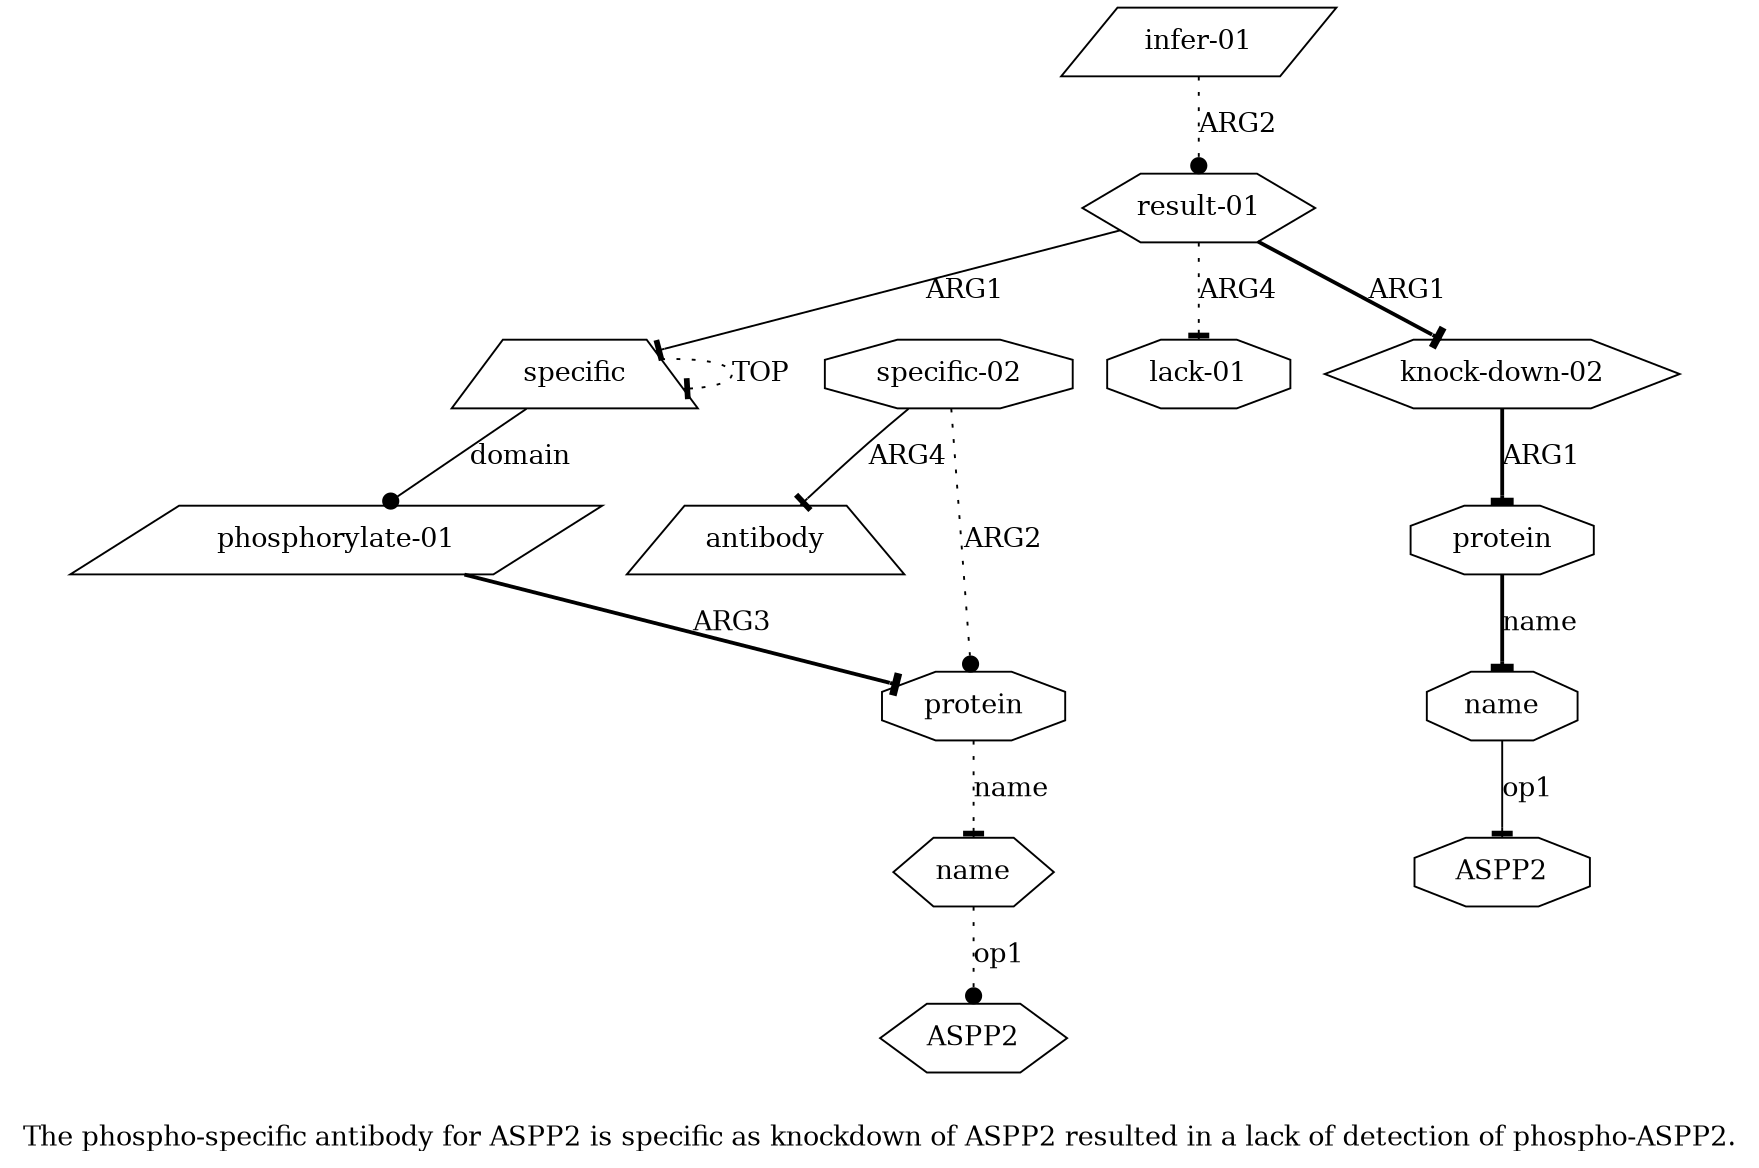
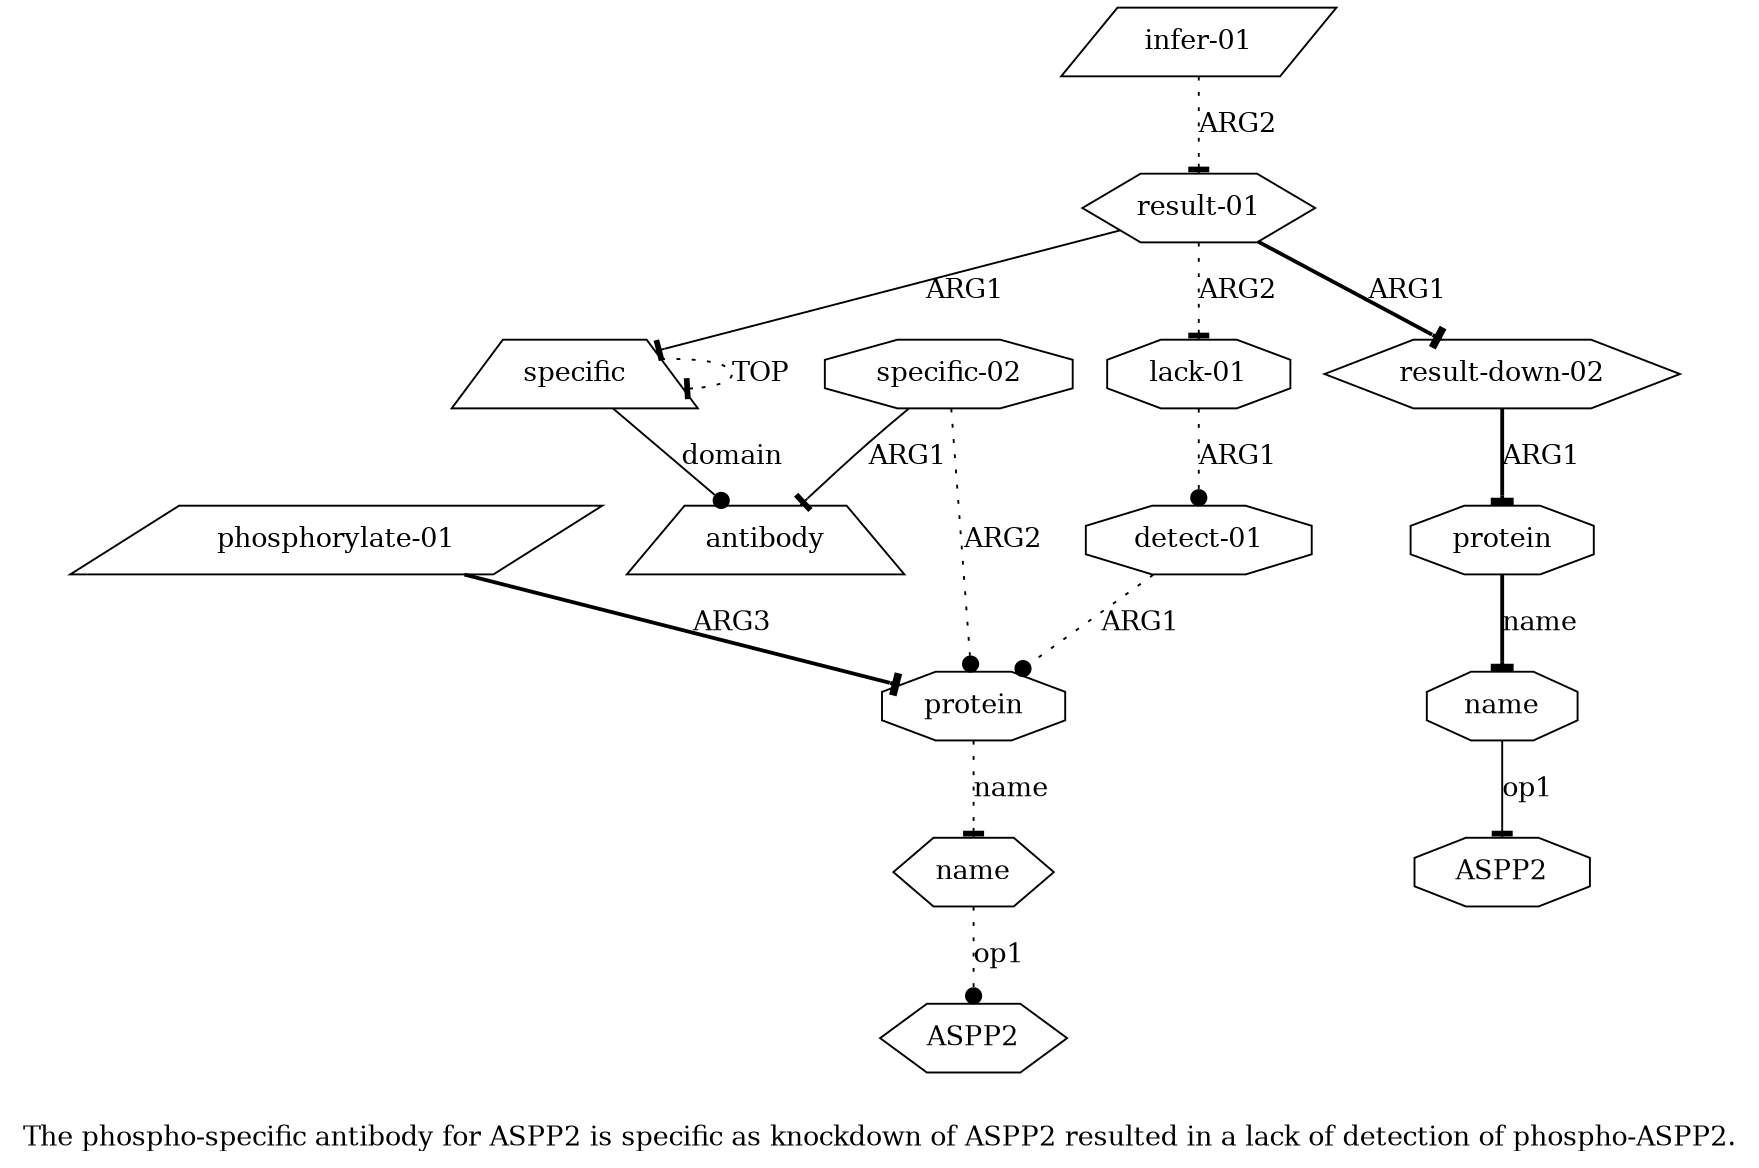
  digraph {
    label="The phospho-specific antibody for ASPP2 is specific as knockdown of ASPP2 resulted in a lack of detection of phospho-ASPP2."
    node [color=black gold_ind=-1 gold_label=name shape=octagon test_ind=-1 test_label=name]
    edge [arrowhead=tee color=black gold_label=ARG1 style=dotted test_label=ARG1]
    n1 [gold_ind=11 label=name shape=hexagon test_ind=11]
    n2 [gold_label=ASPP2 label=ASPP2 shape=hexagon test_label=ASPP2]
    n3 [gold_ind=10 gold_label=protein label=protein test_ind=10 test_label=protein]
    n4 [gold_ind=12 gold_label="phosphorylate-01" label="phosphorylate-01" shape=parallelogram test_ind=12 test_label="phosphorylate-01"]
    n5 [gold_ind=1 gold_label=antibody label=antibody shape=trapezium test_ind=1 test_label=antibody]
    n6 [gold_ind=0 gold_label=specific label=specific shape=trapezium test_ind=0 test_label=specific]
    n7 [gold_ind=3 gold_label="infer-01" label="infer-01" shape=parallelogram test_ind=3 test_label="infer-01"]
    n8 [gold_ind=4 gold_label="result-01" label="result-01" shape=hexagon test_ind=4 test_label="result-01"]
-   n9 [gold_ind=5 gold_label="knock-down-02" label="knock-down-02" shape=hexagon test_ind=5 test_label="knock-down-02"]
+   n9 [gold_ind=5 gold_label="knock-down-02" label="result-down-02" shape=hexagon test_ind=5 test_label="knock-down-02"]
    n10 [gold_ind=8 gold_label="lack-01" label="lack-01" test_ind=8 test_label="lack-01"]
    n11 [gold_ind=6 gold_label=protein label=protein test_ind=6 test_label=protein]
+   n12 [gold_ind=9 gold_label="detect-01" label="detect-01" test_ind=9 test_label="detect-01"]
    n13 [gold_ind=2 gold_label="specific-02" label="specific-02" test_ind=2 test_label="specific-02"]
    n14 [gold_ind=7 label=name test_ind=7]
    n15 [gold_label=ASPP2 label=ASPP2 test_label=ASPP2]
    n1 -> n2 [arrowhead=dot gold_label=op1 label=op1 test_label=op1]
    n3 -> n1 [gold_label=name label=name test_label=name]
    n4 -> n3 [gold_label=ARG3 label=ARG3 style=bold test_label=ARG3]
-   n6 -> n4 [arrowhead=dot gold_label=domain label=domain style=solid test_label=domain]
+   n6 -> n5 [arrowhead=dot gold_label=domain label=domain style=solid test_label=domain]
    n6 -> n6 [gold_label=TOP label=TOP test_label=TOP]
-   n7 -> n8 [arrowhead=dot gold_label=ARG2 label=ARG2 test_label=ARG2]
+   n7 -> n8 [gold_label=ARG2 label=ARG2 test_label=ARG2]
    n8 -> n6 [label=ARG1 style=solid]
    n8 -> n9 [label=ARG1 style=bold]
-   n8 -> n10 [gold_label=ARG2 label=ARG4 test_label=ARG2]
+   n8 -> n10 [gold_label=ARG2 label=ARG2 test_label=ARG2]
    n9 -> n11 [label=ARG1 style=bold]
+   n10 -> n12 [arrowhead=dot label=ARG1]
    n11 -> n14 [gold_label=name label=name style=bold test_label=name]
+   n12 -> n3 [arrowhead=dot label=ARG1]
    n13 -> n3 [arrowhead=dot gold_label=ARG2 label=ARG2 test_label=ARG2]
-   n13 -> n5 [label=ARG4 style=solid]
+   n13 -> n5 [label=ARG1 style=solid]
    n14 -> n15 [gold_label=op1 label=op1 style=solid test_label=op1]
  }
